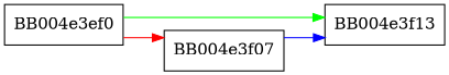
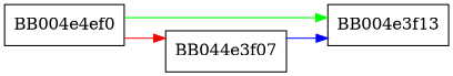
  digraph {
    rankdir=LR
    splines=ortho
    node [shape=box]
    n1 [label=BB004e3f13]
-   BB004e3ef0
-   BB004e3f07
+   BB004e3ef0 [label=BB004e4ef0]
+   BB004e3f07 [label=BB044e3f07]
    BB004e3ef0 -> n1 [color=green]
    BB004e3ef0 -> BB004e3f07 [color=red]
    BB004e3f07 -> n1 [color=blue]
  }
